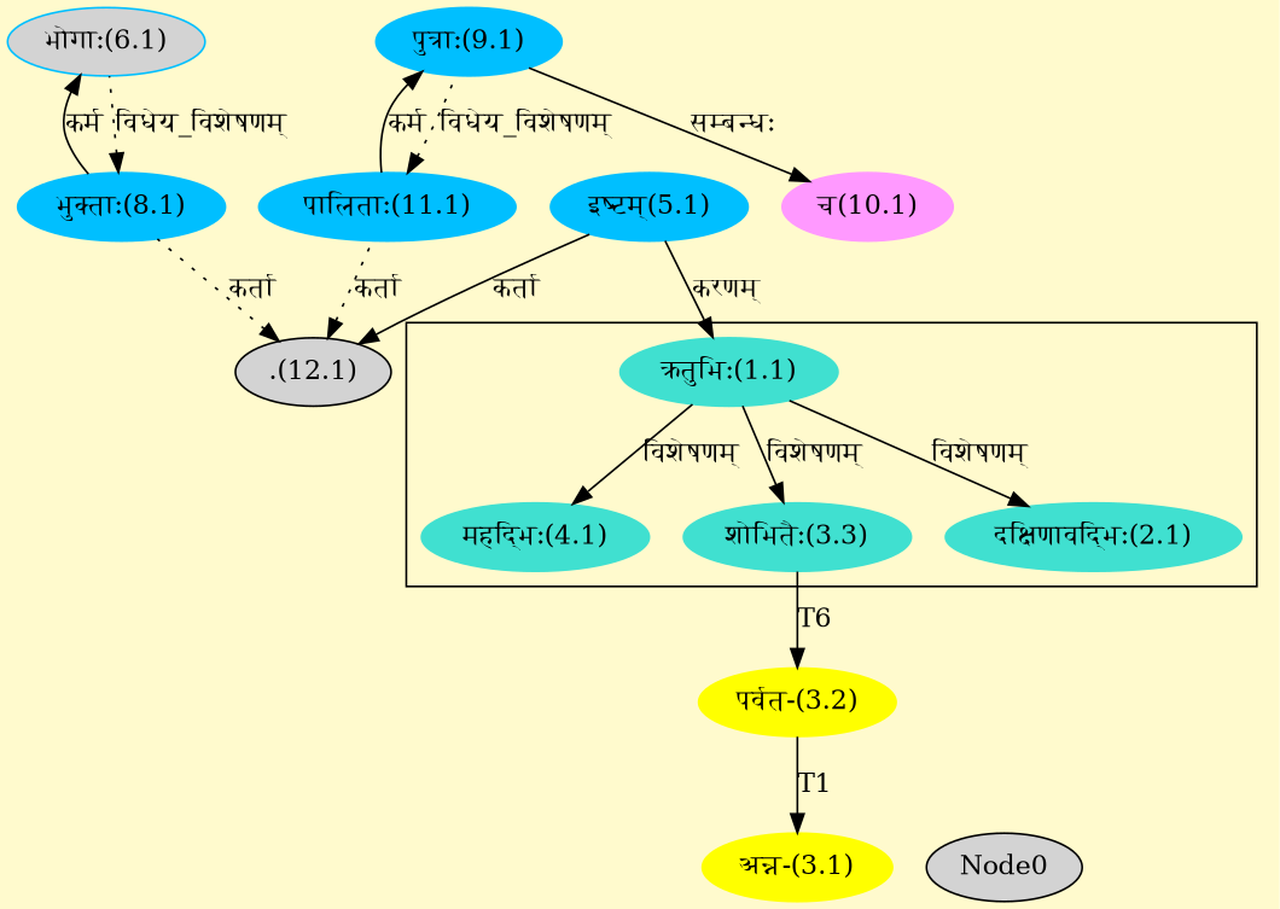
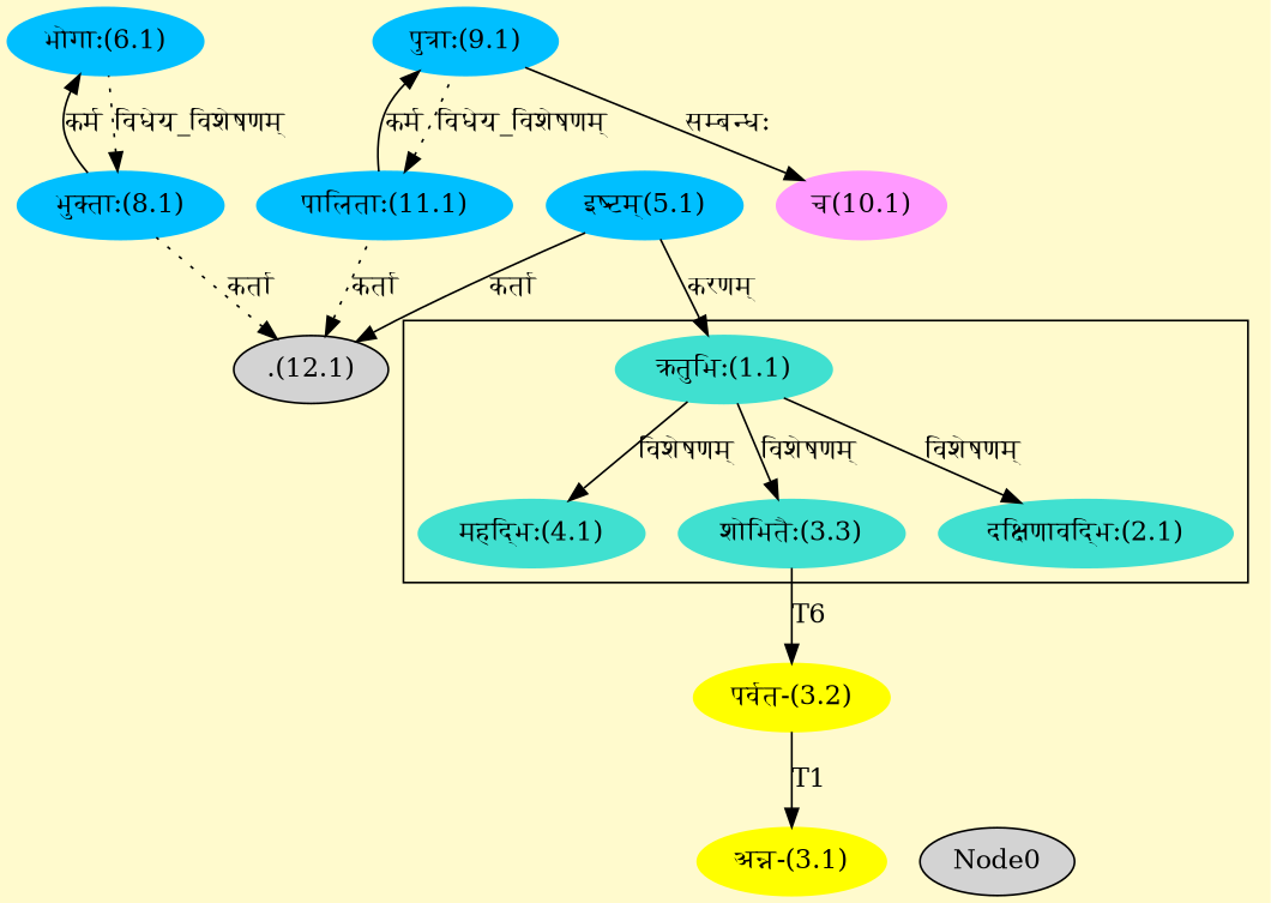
  digraph {
    bgcolor=lemonchiffon1
    compound=true
    rankdir=BT
    node [color="#00BFFF" style=filled]
    edge [dir=back]
    n1 [color="#40E0D0" label="दक्षिणावद्भिः(2.1)"]
    n2 [color="#40E0D0" label="क्रतुभिः(1.1)"]
    n3 [color="#40E0D0" label="शोभितैः(3.3)"]
    n4 [color="#40E0D0" label="महद्भिः(4.1)"]
    n5 [label="इष्टम्(5.1)"]
    n6 [color="#FFFF00" label="अन्न-(3.1)"]
    n7 [color="#FFFF00" label="पर्वत-(3.2)"]
    Node0 [color=""]
-   n9 [label="भोगाः(6.1)" fillcolor=lightgrey]
+   n9 [label="भोगाः(6.1)"]
    n10 [label="भुक्ताः(8.1)"]
    n11 [label="पुत्राः(9.1)"]
    n12 [label="पालिताः(11.1)"]
    n13 [color="#FF99FF" label="च(10.1)"]
    n14 [label=".(12.1)" color=""]
    subgraph cluster_1 {
      n1
      n2
      n3
      n4
    }
    n1 -> n2 [label="विशेषणम्"]
    n2 -> n5 [label="करणम्"]
    n3 -> n2 [label="विशेषणम्"]
    n4 -> n2 [label="विशेषणम्"]
    n6 -> n7 [label=T1]
    n7 -> n3 [label=T6]
    n9 -> n10 [label="कर्म"]
    n10 -> n9 [label="विधेय_विशेषणम्" style=dotted]
    n11 -> n12 [label="कर्म"]
    n12 -> n11 [label="विधेय_विशेषणम्" style=dotted]
    n13 -> n11 [label="सम्बन्धः"]
    n14 -> n5 [label="कर्ता"]
    n14 -> n10 [label="कर्ता" style=dotted]
    n14 -> n12 [label="कर्ता" style=dotted]
  }
